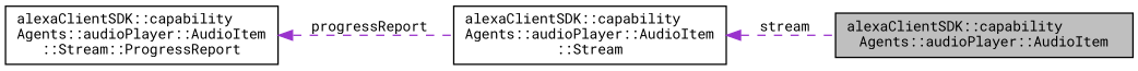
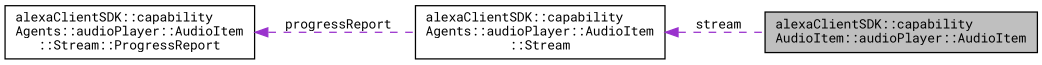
  digraph {
    rankdir=LR
    fontname="Roboto Mono"
    node [color=black fillcolor=white fontname="Roboto Mono" fontsize=10 shape=record style=filled]
    edge [color=darkorchid3 dir=back fontname="Roboto Mono" fontsize=10 labelfontname=Helvetica labelfontsize=10 style=dashed]
-   n1 [fillcolor=grey75 fontcolor=black height=0.2 label="alexaClientSDK::capability\lAgents::audioPlayer::AudioItem" width=0.4]
+   n1 [fillcolor=grey75 fontcolor=black height=0.2 label="alexaClientSDK::capability\lAudioItem::audioPlayer::AudioItem" width=0.4]
    n2 [height=0.2 label="alexaClientSDK::capability\lAgents::audioPlayer::AudioItem\l::Stream" width=0.4]
    n3 [height=0.2 label="alexaClientSDK::capability\lAgents::audioPlayer::AudioItem\l::Stream::ProgressReport" width=0.4]
    n2 -> n1 [label=" stream"]
    n3 -> n2 [label=" progressReport"]
  }
